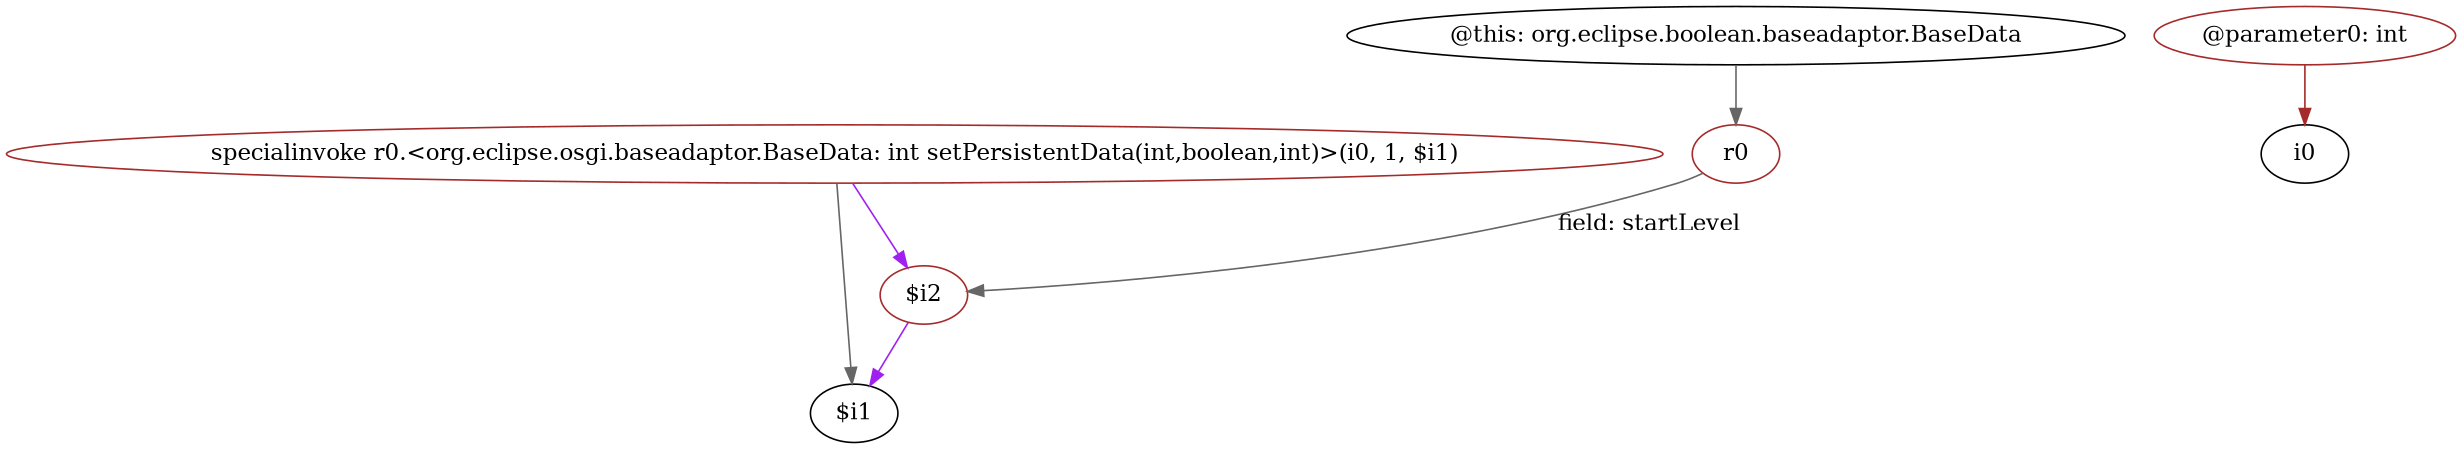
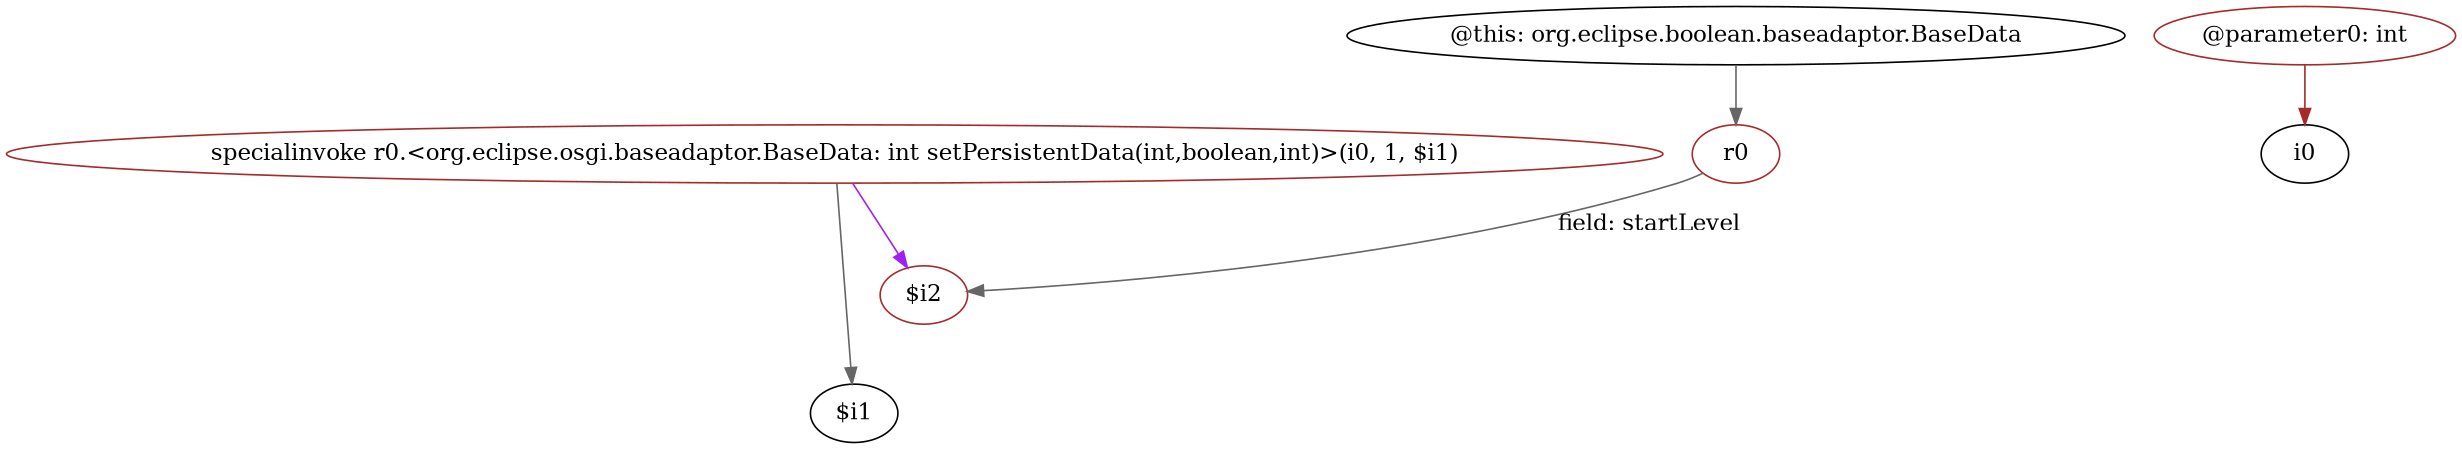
  digraph {
    node [color=brown]
    edge [color=gray40]
    n1 [label="specialinvoke r0.<org.eclipse.osgi.baseadaptor.BaseData: int setPersistentData(int,boolean,int)>(i0, 1, $i1)"]
    n2 [color=black label="$i1"]
    n3 [label="$i2"]
    n4 [label="@parameter0: int"]
    n5 [color=black label=i0]
    n6 [label=r0]
    n7 [color=black label="@this: org.eclipse.boolean.baseadaptor.BaseData"]
    n1 -> n2
    n1 -> n3 [color=purple]
-   n3 -> n2 [color=purple]
    n4 -> n5 [color=brown]
    n6 -> n3 [label="field: startLevel"]
    n7 -> n6
  }
